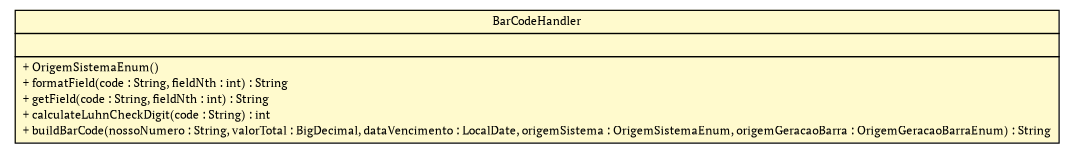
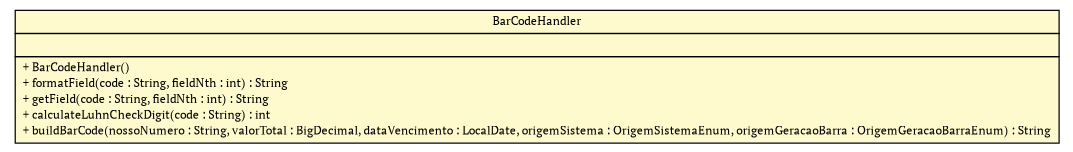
  digraph {
    nodesep=0.25
    ranksep=0.5
    fontname="PT Serif"
-   n1 [fontcolor=black fontname="PT Serif" fontsize=10.0 label=<<table title="br.gov.to.sefaz.util.barcode.BarCodeHandler" border="0" cellborder="1" cellspacing="0" cellpadding="2" port="p" bgcolor="lemonChiffon" href="./BarCodeHandler.html"> 		<tr><td><table border="0" cellspacing="0" cellpadding="1"> <tr><td align="center" balign="center"> BarCodeHandler </td></tr> 		</table></td></tr> 		<tr><td><table border="0" cellspacing="0" cellpadding="1"> <tr><td align="left" balign="left">  </td></tr> 		</table></td></tr> 		<tr><td><table border="0" cellspacing="0" cellpadding="1"> <tr><td align="left" balign="left"> + OrigemSistemaEnum() </td></tr> <tr><td align="left" balign="left"> + formatField(code : String, fieldNth : int) : String </td></tr> <tr><td align="left" balign="left"> + getField(code : String, fieldNth : int) : String </td></tr> <tr><td align="left" balign="left"> + calculateLuhnCheckDigit(code : String) : int </td></tr> <tr><td align="left" balign="left"> + buildBarCode(nossoNumero : String, valorTotal : BigDecimal, dataVencimento : LocalDate, origemSistema : OrigemSistemaEnum, origemGeracaoBarra : OrigemGeracaoBarraEnum) : String </td></tr> 		</table></td></tr> 		</table>> shape=plaintext]
+   n1 [fontcolor=black fontname="PT Serif" fontsize=10.0 label=<<table title="br.gov.to.sefaz.util.barcode.BarCodeHandler" border="0" cellborder="1" cellspacing="0" cellpadding="2" port="p" bgcolor="lemonChiffon" href="./BarCodeHandler.html"> 		<tr><td><table border="0" cellspacing="0" cellpadding="1"> <tr><td align="center" balign="center"> BarCodeHandler </td></tr> 		</table></td></tr> 		<tr><td><table border="0" cellspacing="0" cellpadding="1"> <tr><td align="left" balign="left">  </td></tr> 		</table></td></tr> 		<tr><td><table border="0" cellspacing="0" cellpadding="1"> <tr><td align="left" balign="left"> + BarCodeHandler() </td></tr> <tr><td align="left" balign="left"> + formatField(code : String, fieldNth : int) : String </td></tr> <tr><td align="left" balign="left"> + getField(code : String, fieldNth : int) : String </td></tr> <tr><td align="left" balign="left"> + calculateLuhnCheckDigit(code : String) : int </td></tr> <tr><td align="left" balign="left"> + buildBarCode(nossoNumero : String, valorTotal : BigDecimal, dataVencimento : LocalDate, origemSistema : OrigemSistemaEnum, origemGeracaoBarra : OrigemGeracaoBarraEnum) : String </td></tr> 		</table></td></tr> 		</table>> shape=plaintext]
  }
